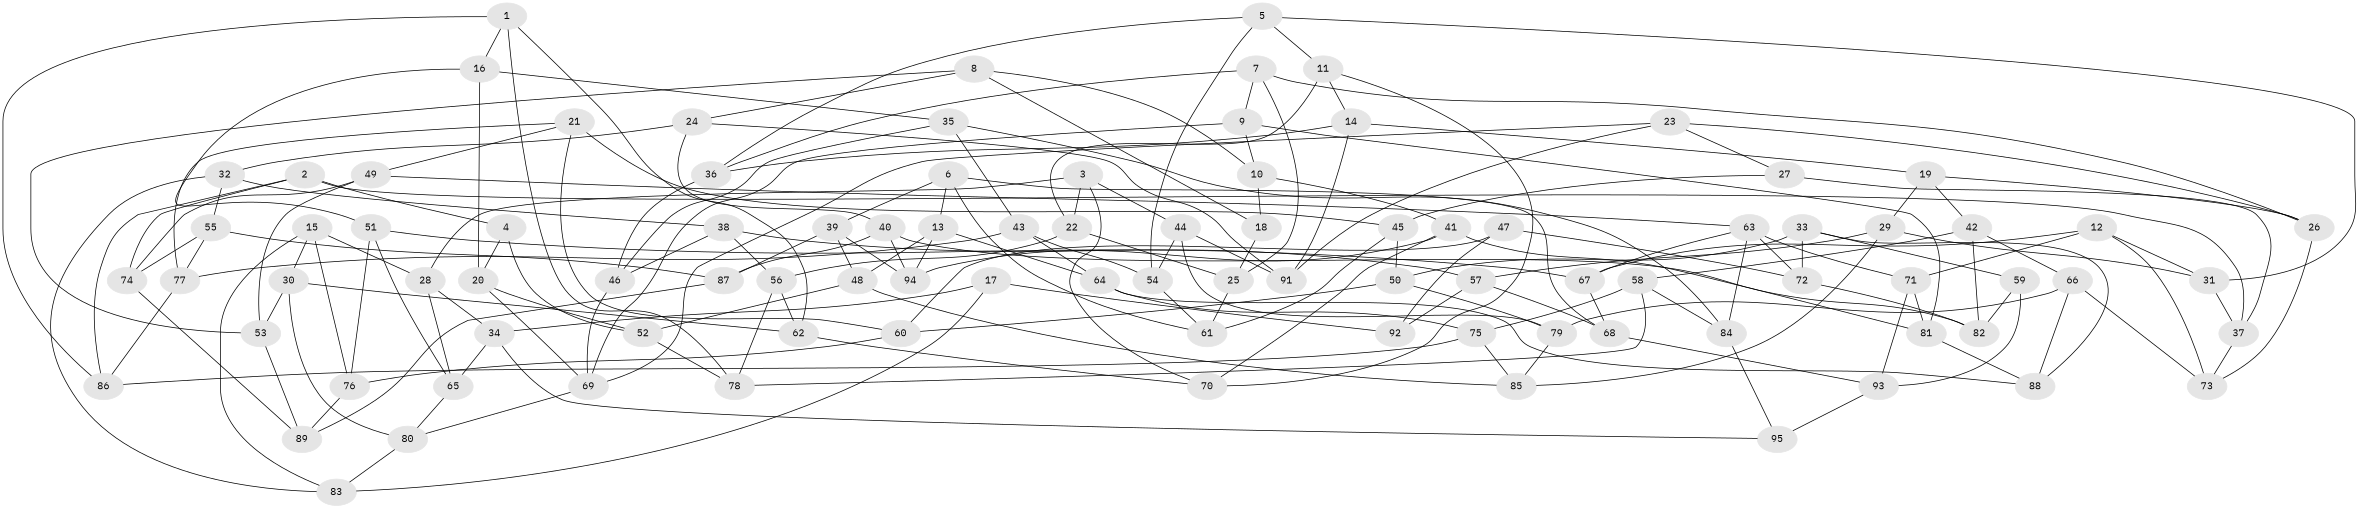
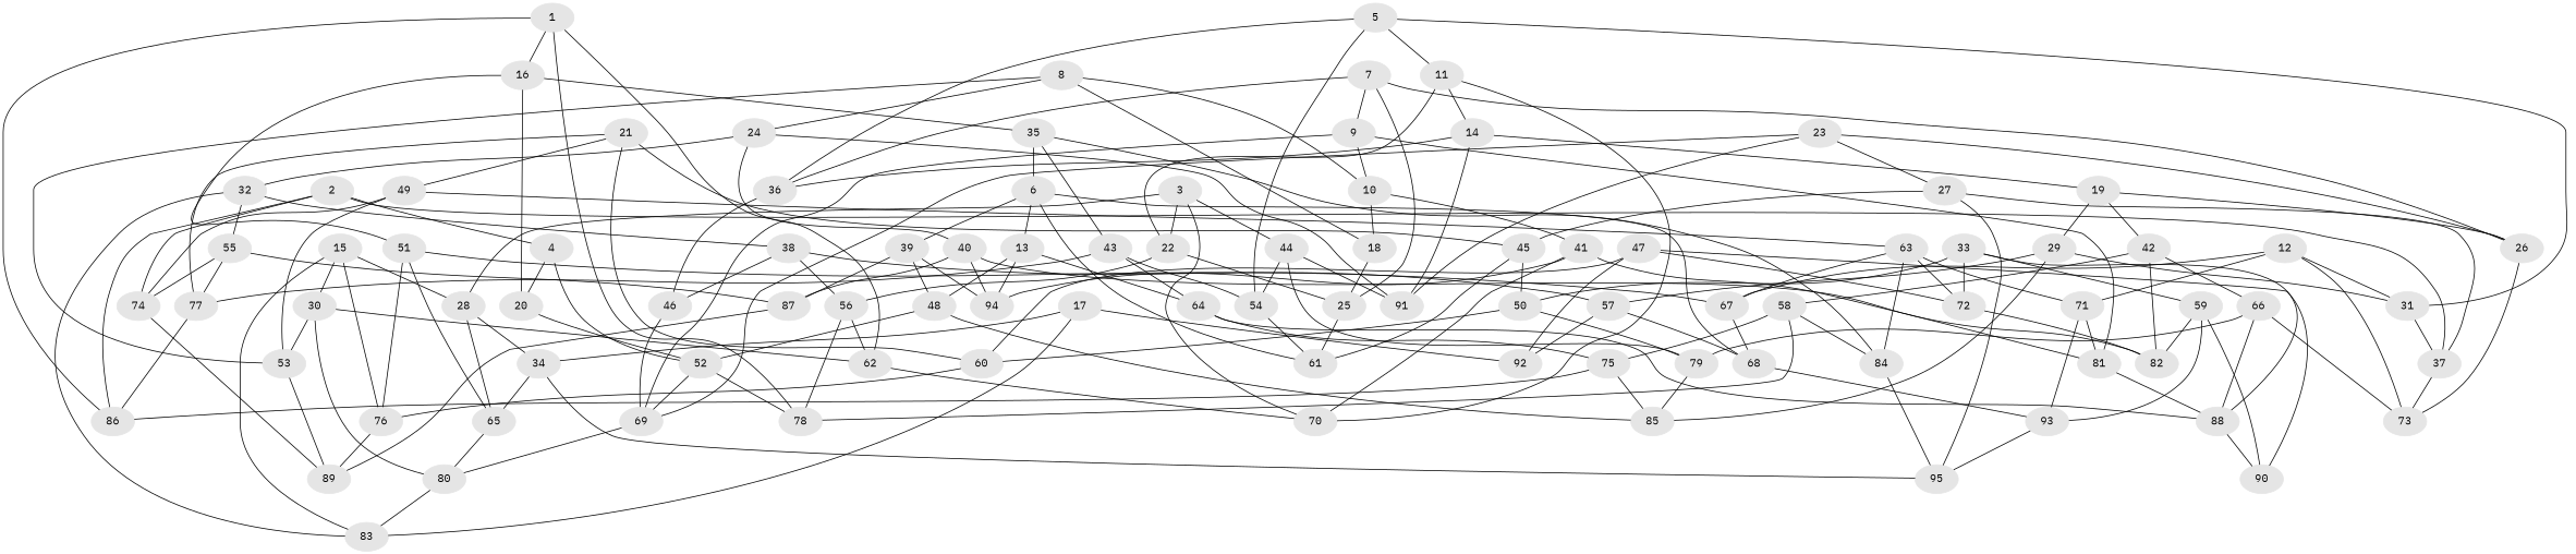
  graph {
    fontname="IBM Plex Mono"
    node [color=gray90 fontname="IBM Plex Mono" style=filled]
    edge [fontname="IBM Plex Mono"]
    1
    16
    62
    78
    86
    20
    35
    51
    70
    2
    4
    37
    74
    52
    73
    89
    3
    22
    28
    44
    25
    56
    34
    65
    54
    91
    79
    69
    72
    82
    5
    11
    31
    36
    14
    46
    61
    6
    13
    39
    68
    48
    64
    94
    87
    93
    7
    9
    26
    10
    81
    8
    18
    24
    53
    41
    32
    40
    80
    88
    19
    12
    67
    71
    85
    75
    29
    42
    15
    30
    76
    83
    43
    84
    17
    92
    95
    57
    58
    66
    21
    45
    49
    60
    77
    50
    63
    23
    27
    38
    55
    33
    59
+   90
    47
    1 -- 16
    1 -- 62
    1 -- 78
    1 -- 86
    16 -- 20
    16 -- 35
    16 -- 51
    62 -- 70
    20 -- 52
-   20 -- 69
-   35 -- 46
+   52 -- 69
+   35 -- 6
    35 -- 43
    35 -- 84
    51 -- 65
    51 -- 67
    51 -- 76
    2 -- 86
    2 -- 4
    2 -- 37
    2 -- 74
    4 -- 20
    4 -- 52
    37 -- 73
    74 -- 89
    52 -- 78
    3 -- 70
    3 -- 22
    3 -- 28
    3 -- 44
    22 -- 25
    22 -- 56
    28 -- 34
    28 -- 65
    44 -- 54
    44 -- 91
    44 -- 79
    25 -- 61
    56 -- 62
    56 -- 78
    34 -- 65
    34 -- 95
    65 -- 80
    54 -- 61
    79 -- 85
    69 -- 80
    72 -- 82
    5 -- 54
    5 -- 11
    5 -- 31
    5 -- 36
    11 -- 70
    11 -- 22
    11 -- 14
    31 -- 37
    36 -- 46
    14 -- 91
    14 -- 36
    14 -- 19
    46 -- 69
    6 -- 61
    6 -- 13
    6 -- 39
    6 -- 68
    13 -- 48
    13 -- 64
    13 -- 94
    39 -- 48
    39 -- 94
    39 -- 87
    68 -- 93
    48 -- 52
    48 -- 85
    64 -- 88
    64 -- 75
    87 -- 89
    93 -- 95
    7 -- 25
    7 -- 36
    7 -- 9
    7 -- 26
    9 -- 69
    9 -- 10
    9 -- 81
    26 -- 73
    10 -- 18
    10 -- 41
    81 -- 88
    8 -- 10
    8 -- 18
    8 -- 24
    8 -- 53
    18 -- 25
    24 -- 91
    24 -- 32
    24 -- 40
    53 -- 89
    41 -- 70
    41 -- 94
    41 -- 81
    32 -- 83
    32 -- 38
    32 -- 55
    40 -- 82
    40 -- 94
    40 -- 87
    80 -- 83
+   88 -- 90
    19 -- 26
    19 -- 29
    19 -- 42
    12 -- 73
    12 -- 31
    12 -- 67
    12 -- 71
    67 -- 68
    71 -- 93
    71 -- 81
    75 -- 86
    75 -- 85
    29 -- 31
    29 -- 85
    29 -- 57
    42 -- 82
    42 -- 58
    42 -- 66
    15 -- 28
    15 -- 30
    15 -- 76
    15 -- 83
    30 -- 62
    30 -- 53
    30 -- 80
    76 -- 89
    43 -- 54
    43 -- 64
    43 -- 77
    84 -- 95
    17 -- 34
    17 -- 83
    17 -- 92
    57 -- 68
    57 -- 92
    58 -- 78
    58 -- 75
    58 -- 84
    66 -- 73
    66 -- 79
    66 -- 88
    21 -- 45
    21 -- 49
    21 -- 60
    21 -- 77
    45 -- 61
    45 -- 50
    49 -- 74
    49 -- 53
    49 -- 63
    60 -- 76
    77 -- 86
    50 -- 79
    50 -- 60
    63 -- 72
    63 -- 67
    63 -- 71
    63 -- 84
    23 -- 91
    23 -- 69
    23 -- 26
    23 -- 27
    27 -- 37
+   27 -- 95
    27 -- 45
    38 -- 56
    38 -- 46
    38 -- 57
    55 -- 74
    55 -- 87
    55 -- 77
    33 -- 72
    33 -- 88
    33 -- 50
    33 -- 59
    59 -- 82
    59 -- 93
+   59 -- 90
    47 -- 72
    47 -- 92
    47 -- 60
+   47 -- 90
  }
